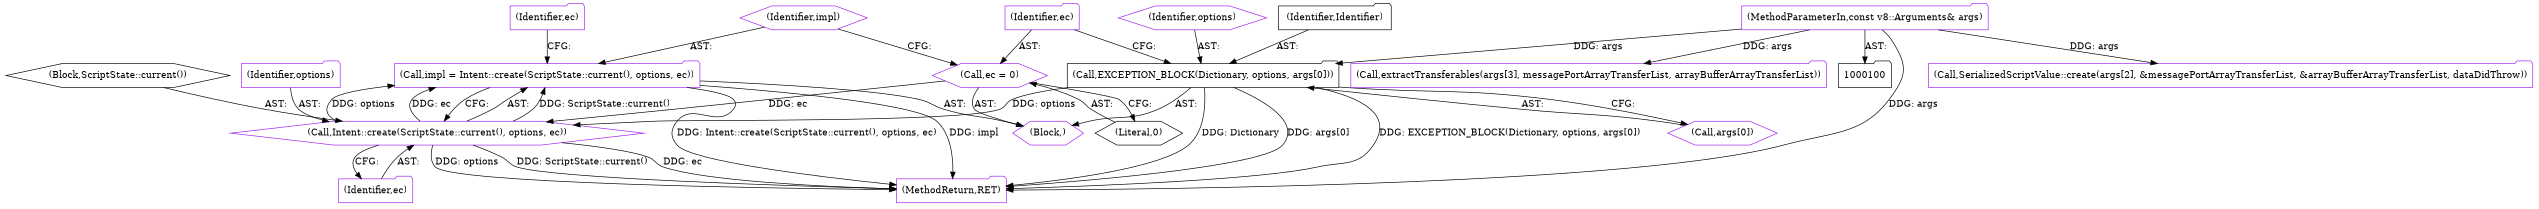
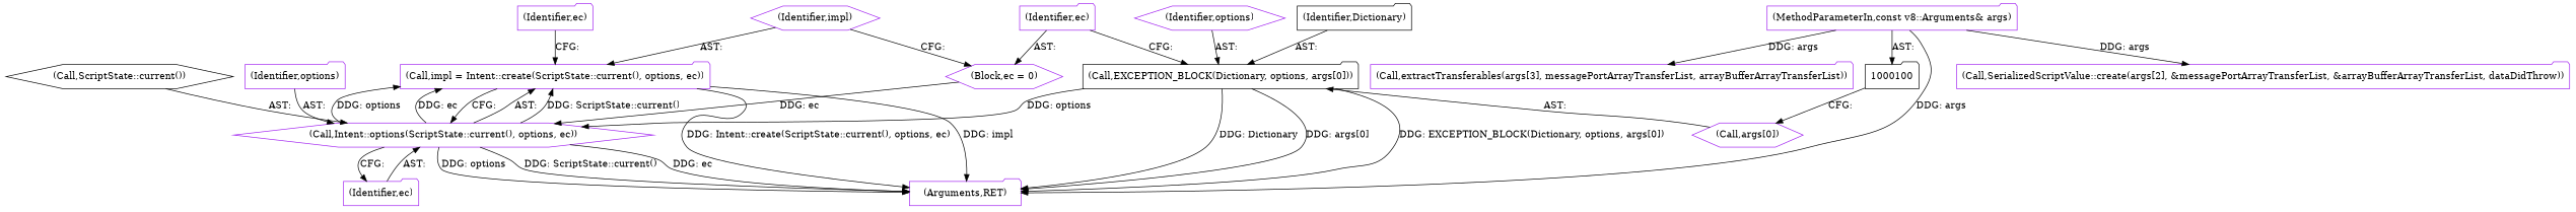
  digraph {
    node [color=purple shape=folder]
    n1 [label="(Call,impl = Intent::create(ScriptState::current(), options, ec))"]
-   n2 [label="(Call,Intent::create(ScriptState::current(), options, ec))" shape=hexagon]
-   n3 [label="(Block,)" shape=hexagon]
-   n4 [label="(MethodReturn,RET)"]
+   n2 [label="(Call,Intent::options(ScriptState::current(), options, ec))" shape=hexagon]
+   n4 [label="(Arguments,RET)"]
    n5 [label="(Identifier,ec)"]
    n6 [color=black label="(Call,EXCEPTION_BLOCK(Dictionary, options, args[0]))"]
    n7 [label="(Call,args[0])" shape=hexagon]
    n8 [label="(MethodParameterIn,const v8::Arguments& args)"]
    n9 [label="(Call,SerializedScriptValue::create(args[2], &messagePortArrayTransferList, &arrayBufferArrayTransferList, dataDidThrow))"]
    n10 [label="(Call,extractTransferables(args[3], messagePortArrayTransferList, arrayBufferArrayTransferList))"]
    1000100 [color=black]
-   n12 [label="(Call,ec = 0)" shape=hexagon]
-   n13 [color=black label="(Literal,0)" shape=hexagon]
+   n12 [label="(Block,ec = 0)" shape=hexagon]
    n14 [label="(Identifier,ec)"]
    n15 [label="(Identifier,options)" shape=hexagon]
-   n16 [color=black label="(Block,ScriptState::current())" shape=hexagon]
-   n17 [color=black label="(Identifier,Identifier)"]
+   n16 [color=black label="(Call,ScriptState::current())" shape=hexagon]
+   n17 [color=black label="(Identifier,Dictionary)"]
    n18 [label="(Identifier,ec)"]
    n19 [label="(Identifier,options)"]
    n20 [label="(Identifier,impl)" shape=hexagon]
    n1 -> n2 [label="CFG: "]
-   n1 -> n3 [label="AST: "]
    n1 -> n4 [label="DDG: Intent::create(ScriptState::current(), options, ec)"]
    n1 -> n4 [label="DDG: impl"]
    n2 -> n1 [label="AST: "]
    n2 -> n1 [label="DDG: ScriptState::current()"]
    n2 -> n1 [label="DDG: options"]
    n2 -> n1 [label="DDG: ec"]
    n2 -> n4 [label="DDG: ScriptState::current()"]
    n2 -> n4 [label="DDG: ec"]
    n2 -> n4 [label="DDG: options"]
    n2 -> n5 [label="CFG: "]
    n5 -> n2 [label="AST: "]
    n6 -> n2 [label="DDG: options"]
-   n6 -> n3 [label="AST: "]
    n6 -> n4 [label="DDG: EXCEPTION_BLOCK(Dictionary, options, args[0])"]
    n6 -> n4 [label="DDG: Dictionary"]
    n6 -> n4 [label="DDG: args[0]"]
-   n6 -> n7 [label="CFG: "]
+   1000100 -> n7 [label="CFG: "]
    n7 -> n6 [label="AST: "]
    n8 -> n4 [label="DDG: args"]
-   n8 -> n6 [label="DDG: args"]
    n8 -> n9 [label="DDG: args"]
    n8 -> n10 [label="DDG: args"]
    n8 -> 1000100 [label="AST: "]
    n12 -> n2 [label="DDG: ec"]
-   n12 -> n3 [label="AST: "]
-   n12 -> n13 [label="CFG: "]
-   n13 -> n12 [label="AST: "]
    n14 -> n6 [label="CFG: "]
    n14 -> n12 [label="AST: "]
    n15 -> n6 [label="AST: "]
    n16 -> n2 [label="AST: "]
    n17 -> n6 [label="AST: "]
    n18 -> n1 [label="CFG: "]
    n19 -> n2 [label="AST: "]
    n20 -> n1 [label="AST: "]
    n20 -> n12 [label="CFG: "]
  }
